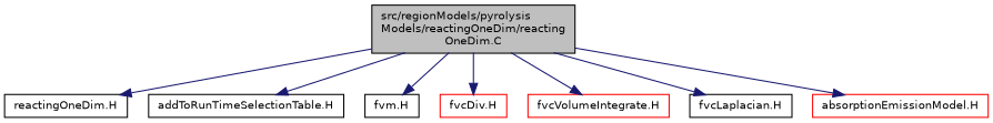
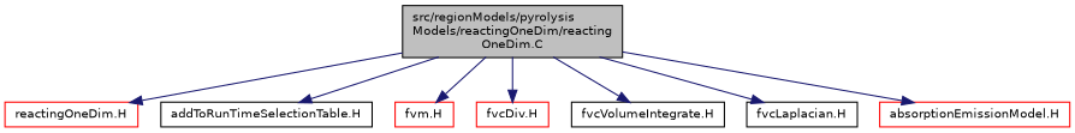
  digraph {
    node [color=red fontname=Helvetica fontsize=10 shape=record]
    edge [color=midnightblue fontname=Helvetica fontsize=10 labelfontname=Helvetica labelfontsize=10 style=solid]
    n1 [color=black fillcolor=grey75 fontcolor=black height=0.2 label="src/regionModels/pyrolysis\lModels/reactingOneDim/reacting\lOneDim.C" style=filled width=0.4]
-   n2 [color=black height=0.2 label="reactingOneDim.H" width=0.4]
+   n2 [height=0.2 label="reactingOneDim.H" width=0.4]
    n3 [color=black height=0.2 label="addToRunTimeSelectionTable.H" width=0.4]
-   n4 [color=black height=0.2 label="fvm.H" width=0.4]
+   n4 [height=0.2 label="fvm.H" width=0.4]
    n5 [height=0.2 label="fvcDiv.H" width=0.4]
-   n6 [height=0.2 label="fvcVolumeIntegrate.H" width=0.4]
+   n6 [color=black height=0.2 label="fvcVolumeIntegrate.H" width=0.4]
    n7 [color=black height=0.2 label="fvcLaplacian.H" width=0.4]
    n8 [height=0.2 label="absorptionEmissionModel.H" width=0.4]
    n1 -> n2
    n1 -> n3
    n1 -> n4
    n1 -> n5
    n1 -> n6
    n1 -> n7
    n1 -> n8
  }
